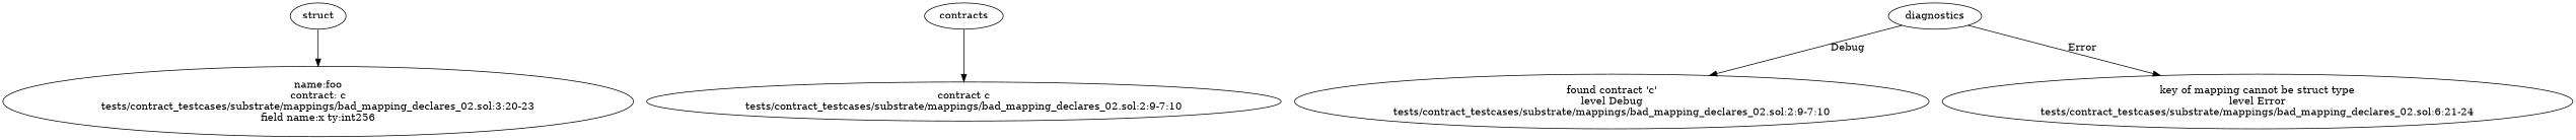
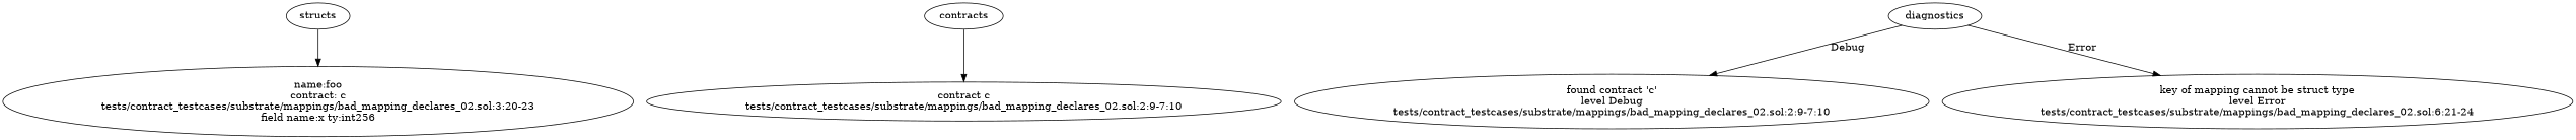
  strict digraph {
    n1 [label="name:foo\ncontract: c\ntests/contract_testcases/substrate/mappings/bad_mapping_declares_02.sol:3:20-23\nfield name:x ty:int256"]
    n2 [label="contract c\ntests/contract_testcases/substrate/mappings/bad_mapping_declares_02.sol:2:9-7:10"]
    n3 [label="found contract 'c'\nlevel Debug\ntests/contract_testcases/substrate/mappings/bad_mapping_declares_02.sol:2:9-7:10"]
    n4 [label="key of mapping cannot be struct type\nlevel Error\ntests/contract_testcases/substrate/mappings/bad_mapping_declares_02.sol:6:21-24"]
-   structs [label=struct]
+   structs
    contracts
    diagnostics
    structs -> n1
    contracts -> n2
    diagnostics -> n3 [label=Debug]
    diagnostics -> n4 [label=Error]
  }
